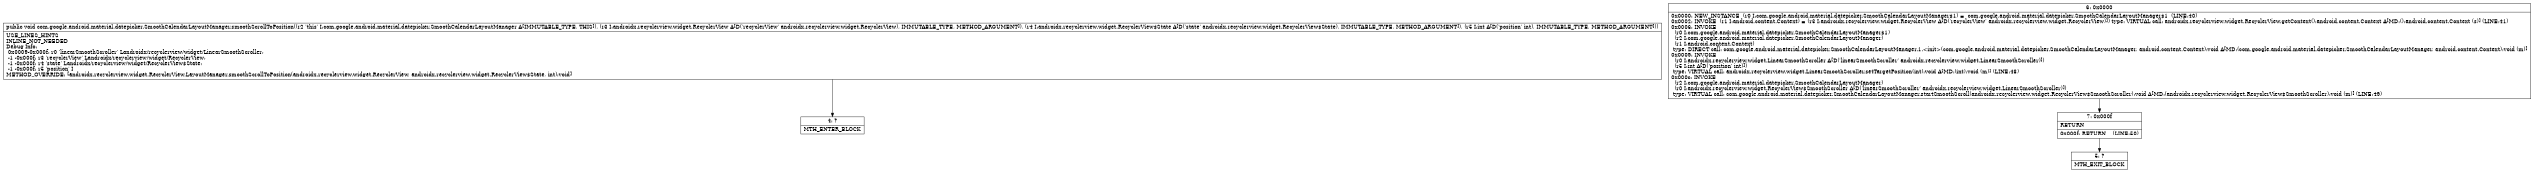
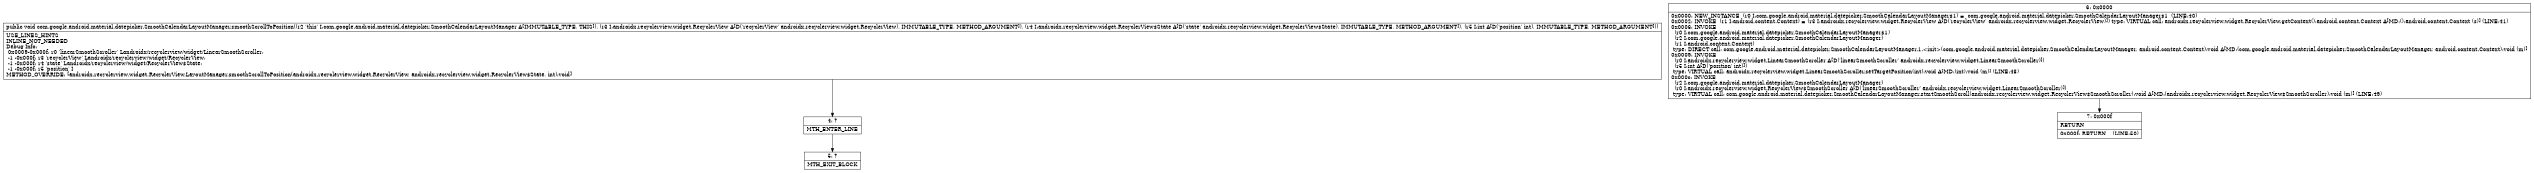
  digraph {
    node [shape=record]
-   n1 [label="{4\:\ ?|MTH_ENTER_BLOCK\l}"]
+   n1 [label="{4\:\ ?|MTH_ENTER_LINE\l}"]
    n2 [label="{6\:\ 0x0000|0x0000: NEW_INSTANCE  (r0 I:com.google.android.material.datepicker.SmoothCalendarLayoutManager$1) =  com.google.android.material.datepicker.SmoothCalendarLayoutManager$1  (LINE:40)\l0x0002: INVOKE  (r1 I:android.content.Context) = (r3 I:androidx.recyclerview.widget.RecyclerView A[D('recyclerView' androidx.recyclerview.widget.RecyclerView)]) type: VIRTUAL call: androidx.recyclerview.widget.RecyclerView.getContext():android.content.Context A[MD:():android.content.Context (s)] (LINE:41)\l0x0006: INVOKE  \l  (r0 I:com.google.android.material.datepicker.SmoothCalendarLayoutManager$1)\l  (r2 I:com.google.android.material.datepicker.SmoothCalendarLayoutManager)\l  (r1 I:android.content.Context)\l type: DIRECT call: com.google.android.material.datepicker.SmoothCalendarLayoutManager.1.\<init\>(com.google.android.material.datepicker.SmoothCalendarLayoutManager, android.content.Context):void A[MD:(com.google.android.material.datepicker.SmoothCalendarLayoutManager, android.content.Context):void (m)]\l0x0009: INVOKE  \l  (r0 I:androidx.recyclerview.widget.LinearSmoothScroller A[D('linearSmoothScroller' androidx.recyclerview.widget.LinearSmoothScroller)])\l  (r5 I:int A[D('position' int)])\l type: VIRTUAL call: androidx.recyclerview.widget.LinearSmoothScroller.setTargetPosition(int):void A[MD:(int):void (m)] (LINE:48)\l0x000c: INVOKE  \l  (r2 I:com.google.android.material.datepicker.SmoothCalendarLayoutManager)\l  (r0 I:androidx.recyclerview.widget.RecyclerView$SmoothScroller A[D('linearSmoothScroller' androidx.recyclerview.widget.LinearSmoothScroller)])\l type: VIRTUAL call: com.google.android.material.datepicker.SmoothCalendarLayoutManager.startSmoothScroll(androidx.recyclerview.widget.RecyclerView$SmoothScroller):void A[MD:(androidx.recyclerview.widget.RecyclerView$SmoothScroller):void (m)] (LINE:49)\l}"]
    n3 [label="{7\:\ 0x000f|RETURN\l|0x000f: RETURN    (LINE:50)\l}"]
    n4 [label="{5\:\ ?|MTH_EXIT_BLOCK\l}"]
    n5 [label="{public void com.google.android.material.datepicker.SmoothCalendarLayoutManager.smoothScrollToPosition((r2 'this' I:com.google.android.material.datepicker.SmoothCalendarLayoutManager A[IMMUTABLE_TYPE, THIS]), (r3 I:androidx.recyclerview.widget.RecyclerView A[D('recyclerView' androidx.recyclerview.widget.RecyclerView), IMMUTABLE_TYPE, METHOD_ARGUMENT]), (r4 I:androidx.recyclerview.widget.RecyclerView$State A[D('state' androidx.recyclerview.widget.RecyclerView$State), IMMUTABLE_TYPE, METHOD_ARGUMENT]), (r5 I:int A[D('position' int), IMMUTABLE_TYPE, METHOD_ARGUMENT]))  | USE_LINES_HINTS\lINLINE_NOT_NEEDED\lDebug Info:\l  0x0009\-0x000f: r0 'linearSmoothScroller' Landroidx\/recyclerview\/widget\/LinearSmoothScroller;\l  \-1 \-0x000f: r3 'recyclerView' Landroidx\/recyclerview\/widget\/RecyclerView;\l  \-1 \-0x000f: r4 'state' Landroidx\/recyclerview\/widget\/RecyclerView$State;\l  \-1 \-0x000f: r5 'position' I\lMETHOD_OVERRIDE: [androidx.recyclerview.widget.RecyclerView.LayoutManager.smoothScrollToPosition(androidx.recyclerview.widget.RecyclerView, androidx.recyclerview.widget.RecyclerView$State, int):void]\l}"]
    n2 -> n3
-   n3 -> n4
+   n1 -> n4
    n5 -> n1
  }
